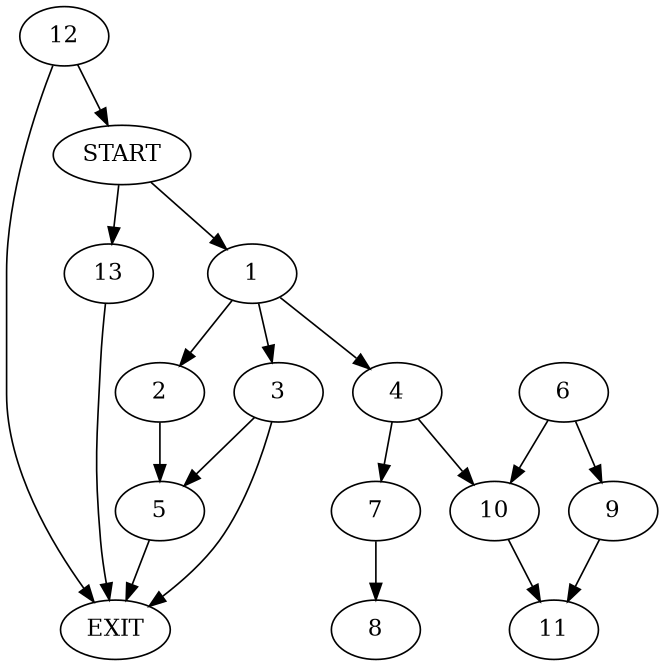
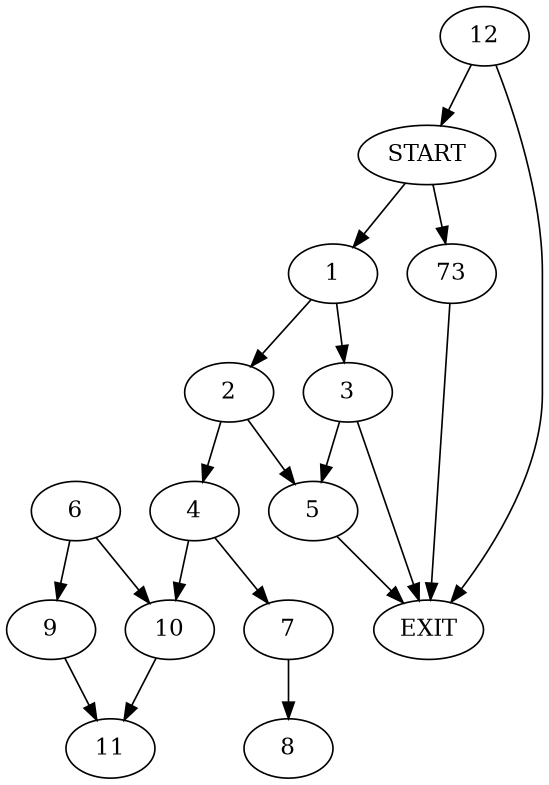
  digraph {
    n1 [label=START]
    1
-   13
+   13 [label=73]
    2
    3
    12
    n7 [label=EXIT]
    4
    5
    7
    10
    6
    9
    8
    11
    n1 -> 1
    n1 -> 13
    1 -> 2
    1 -> 3
    13 -> n7
-   1 -> 4
+   2 -> 4
    2 -> 5
    3 -> n7
    3 -> 5
    12 -> n1
    12 -> n7
    4 -> 7
    4 -> 10
    5 -> n7
    7 -> 8
    10 -> 11
    6 -> 10
    6 -> 9
    9 -> 11
  }
